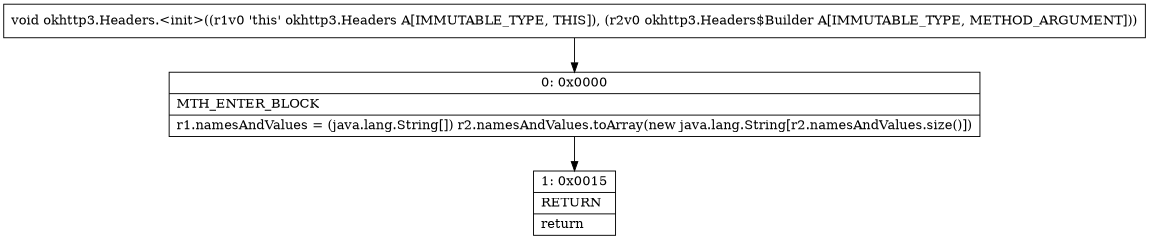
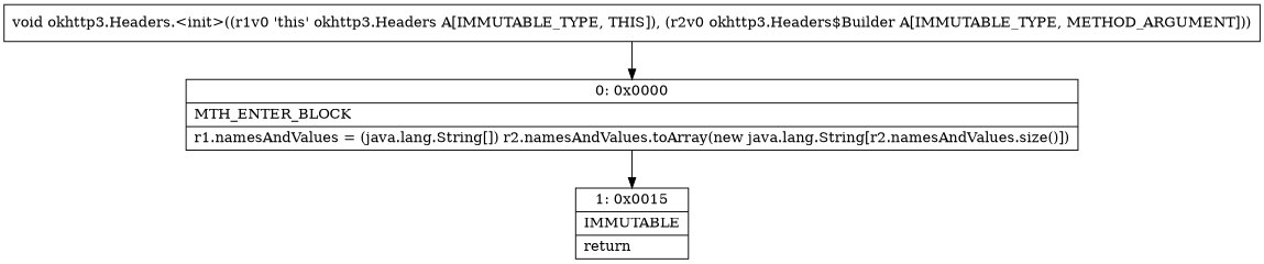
  digraph {
    node [shape=record]
    n1 [label="{0\:\ 0x0000|MTH_ENTER_BLOCK\l|r1.namesAndValues = (java.lang.String[]) r2.namesAndValues.toArray(new java.lang.String[r2.namesAndValues.size()])\l}"]
-   n2 [label="{1\:\ 0x0015|RETURN\l|return\l}"]
+   n2 [label="{1\:\ 0x0015|IMMUTABLE\l|return\l}"]
    n3 [label="{void okhttp3.Headers.\<init\>((r1v0 'this' okhttp3.Headers A[IMMUTABLE_TYPE, THIS]), (r2v0 okhttp3.Headers$Builder A[IMMUTABLE_TYPE, METHOD_ARGUMENT])) }"]
    n1 -> n2
    n3 -> n1
  }
